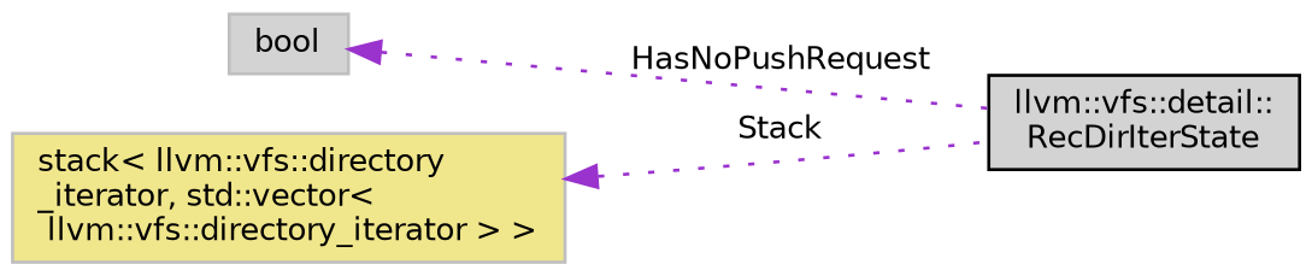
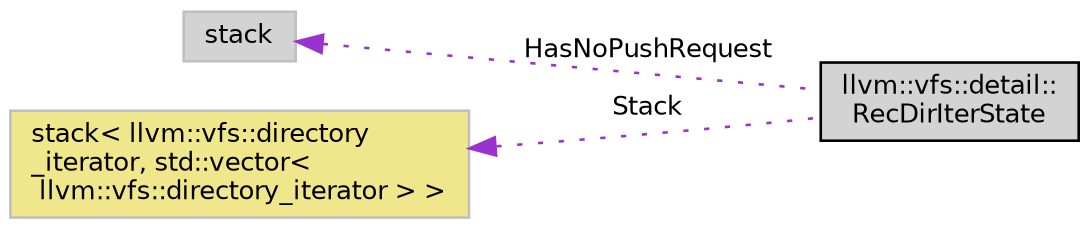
  digraph {
    rankdir=LR
    node [color=grey75 fillcolor=lightgrey fontname=Helvetica fontsize=10 shape=record style=filled]
    edge [color=darkorchid3 dir=back fontname=Helvetica fontsize=10 labelfontname=Helvetica labelfontsize=10 style=dotted]
    n1 [color=black fontcolor=black height=0.2 label="llvm::vfs::detail::\lRecDirIterState" width=0.4]
-   n2 [height=0.2 label=bool width=0.4]
+   n2 [height=0.2 label=stack width=0.4]
    n3 [height=0.2 label="stack\< llvm::vfs::directory\l_iterator, std::vector\<\l llvm::vfs::directory_iterator \> \>" width=0.4 fillcolor=khaki]
    n2 -> n1 [label=" HasNoPushRequest"]
    n3 -> n1 [label=" Stack"]
  }
